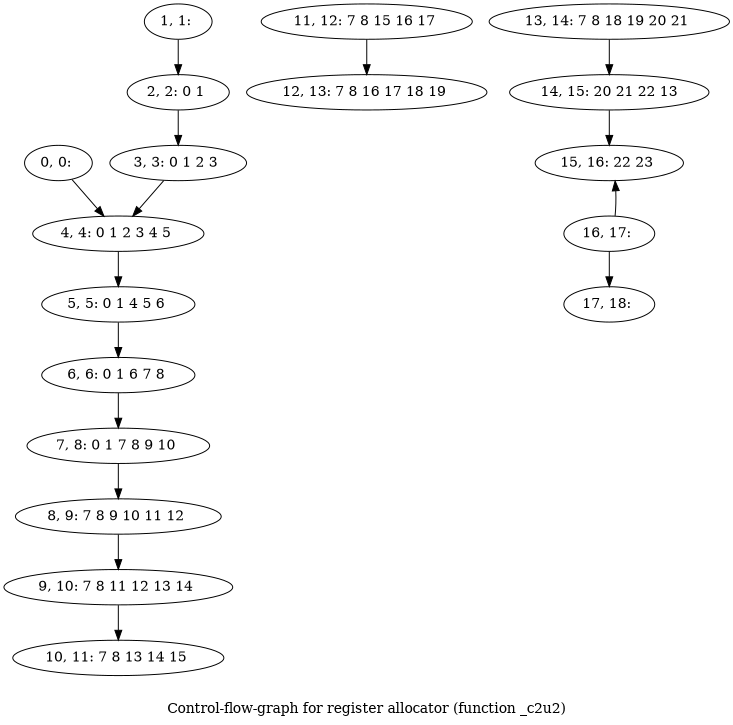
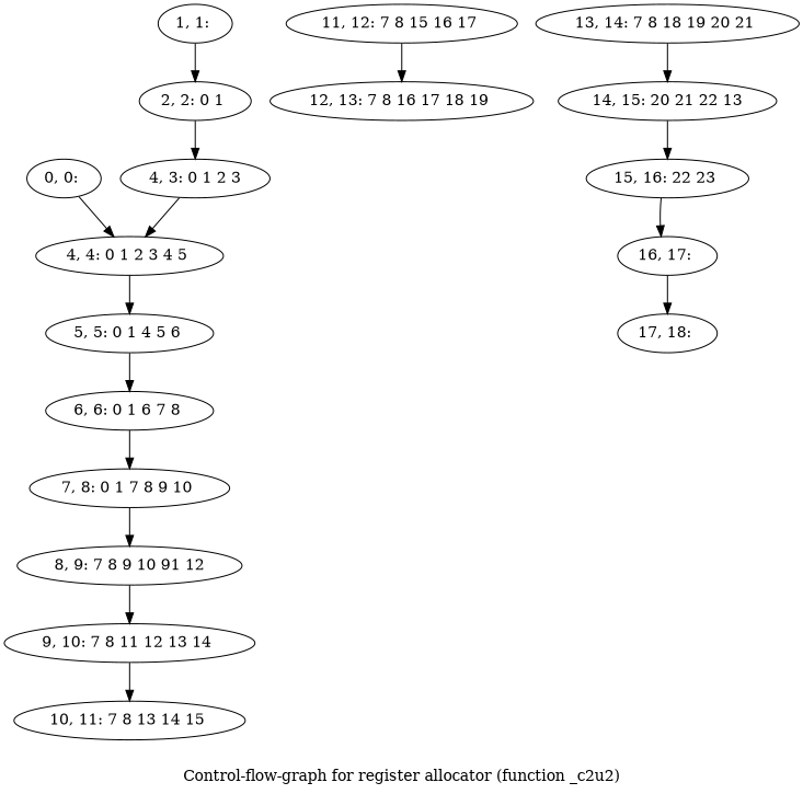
  digraph {
    label="Control-flow-graph for register allocator (function _c2u2)"
    n1 [label="0, 0: "]
    n2 [label="4, 4: 0 1 2 3 4 5 "]
    n3 [label="1, 1: "]
    n4 [label="2, 2: 0 1 "]
-   n5 [label="3, 3: 0 1 2 3 "]
+   n5 [label="4, 3: 0 1 2 3"]
    n6 [label="5, 5: 0 1 4 5 6 "]
    n7 [label="6, 6: 0 1 6 7 8 "]
    n8 [label="7, 8: 0 1 7 8 9 10 "]
-   n9 [label="8, 9: 7 8 9 10 11 12 "]
+   n9 [label="8, 9: 7 8 9 10 91 12"]
    n10 [label="9, 10: 7 8 11 12 13 14 "]
    n11 [label="10, 11: 7 8 13 14 15 "]
    n12 [label="11, 12: 7 8 15 16 17 "]
    n13 [label="12, 13: 7 8 16 17 18 19 "]
    n14 [label="13, 14: 7 8 18 19 20 21 "]
    n15 [label="14, 15: 20 21 22 13"]
    n16 [label="15, 16: 22 23 "]
    n17 [label="16, 17: "]
    n18 [label="17, 18: "]
    n1 -> n2
    n2 -> n6
    n3 -> n4
    n4 -> n5
    n5 -> n2
    n6 -> n7
    n7 -> n8
    n8 -> n9
    n9 -> n10
    n10 -> n11
    n12 -> n13
    n14 -> n15
    n15 -> n16
-   n17 -> n16
+   n16 -> n17
    n17 -> n18
  }
